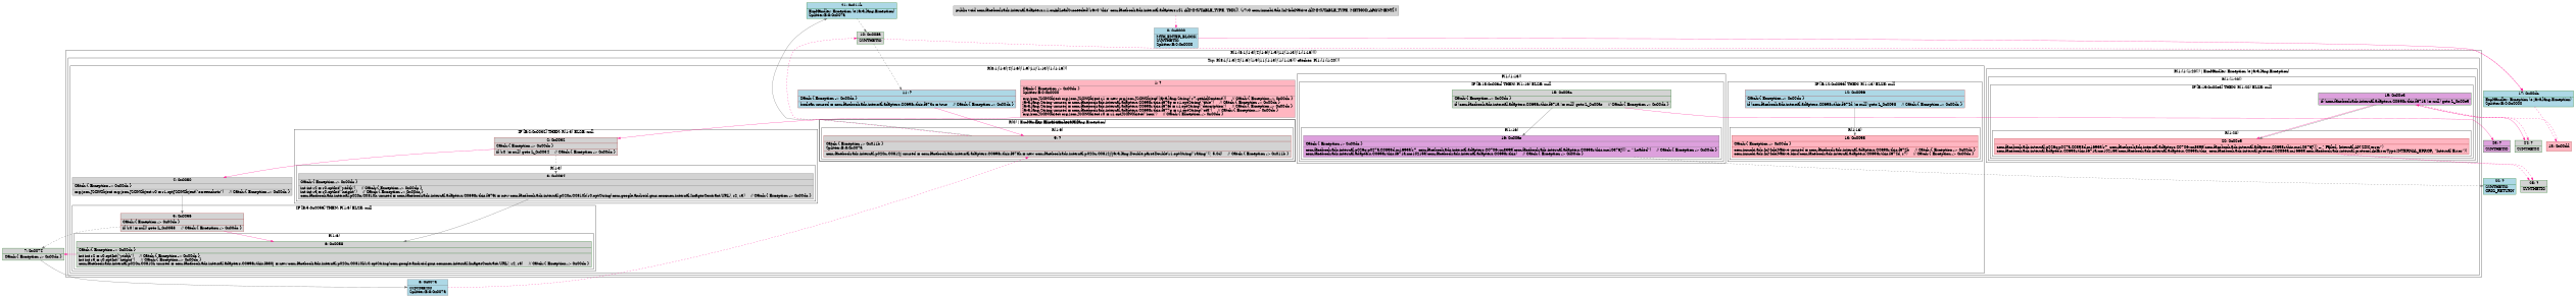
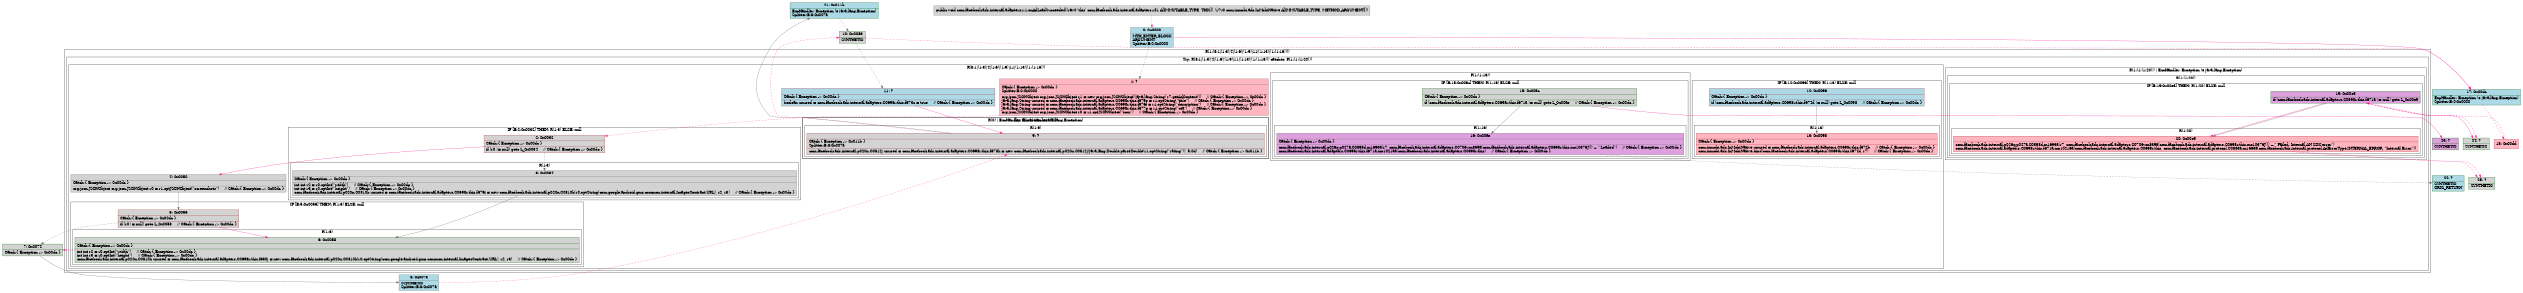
  digraph {
    node [color=darkgreen fillcolor=lightgrey shape=record style=filled]
    edge [color=deeppink style=solid]
    n1 [color=gray40 label="{3\:\ 0x0034|Catch:\{ Exception \-\> 0x00dc \}\l|int int r2 = r0.optInt(\"width\")     \/\/ Catch:\{ Exception \-\> 0x00dc \}\lint int r3 = r0.optInt(\"height\")     \/\/ Catch:\{ Exception \-\> 0x00dc \}\lcom.facebook.ads.internal.p020n.C0810h unused = com.facebook.ads.internal.adapters.C0698r.this.f679i = new com.facebook.ads.internal.p020n.C0810h(r0.optString(com.google.android.gms.common.internal.ImagesContract.URL), r2, r3)     \/\/ Catch:\{ Exception \-\> 0x00dc \}\l}"]
    n2 [color=brown label="{2\:\ 0x0032|Catch:\{ Exception \-\> 0x00dc \}\l|if (r0 != null) goto L_0x0034     \/\/ Catch:\{ Exception \-\> 0x00dc \}\l}"]
    n3 [label="{6\:\ 0x0058|Catch:\{ Exception \-\> 0x00dc \}\l|int int r2 = r0.optInt(\"width\")     \/\/ Catch:\{ Exception \-\> 0x00dc \}\lint int r3 = r0.optInt(\"height\")     \/\/ Catch:\{ Exception \-\> 0x00dc \}\lcom.facebook.ads.internal.p020n.C0810h unused = com.facebook.ads.internal.adapters.C0698r.this.f680j = new com.facebook.ads.internal.p020n.C0810h(r0.optString(com.google.android.gms.common.internal.ImagesContract.URL), r2, r3)     \/\/ Catch:\{ Exception \-\> 0x00dc \}\l}"]
    n4 [color=brown label="{5\:\ 0x0056|Catch:\{ Exception \-\> 0x00dc \}\l|if (r0 != null) goto L_0x0058     \/\/ Catch:\{ Exception \-\> 0x00dc \}\l}"]
    n5 [color=brown label="{9\:\ ?|Catch:\{ Exception \-\> 0x011b \}\lSplitter:B:8:0x007a\l|com.facebook.ads.internal.p020n.C0812j unused = com.facebook.ads.internal.adapters.C0698r.this.f678h = new com.facebook.ads.internal.p020n.C0812j(java.lang.Double.parseDouble(r1.optString(\"rating\")), 5.0d)     \/\/ Catch:\{ Exception \-\> 0x011b \}\l}"]
    n6 [color=brown fillcolor=lightpink label="{13\:\ 0x0098|Catch:\{ Exception \-\> 0x00dc \}\l|com.inmobi.ads.InMobiNative unused = com.facebook.ads.internal.adapters.C0698r.this.f672b     \/\/ Catch:\{ Exception \-\> 0x00dc \}\lcom.inmobi.ads.InMobiNative.bind(com.facebook.ads.internal.adapters.C0698r.this.f674d, r7)     \/\/ Catch:\{ Exception \-\> 0x00dc \}\l}"]
    n7 [color=brown fillcolor=lightblue label="{12\:\ 0x0096|Catch:\{ Exception \-\> 0x00dc \}\l|if (com.facebook.ads.internal.adapters.C0698r.this.f674d != null) goto L_0x0098     \/\/ Catch:\{ Exception \-\> 0x00dc \}\l}"]
    n8 [color=gray40 fillcolor=plum label="{16\:\ 0x00ae|Catch:\{ Exception \-\> 0x00dc \}\l|com.facebook.ads.internal.p026q.p027a.C0898d.m1693a(r7, com.facebook.ads.internal.adapters.C0703v.m839a(com.facebook.ads.internal.adapters.C0698r.this.mo10376J()) + \" Loaded\")     \/\/ Catch:\{ Exception \-\> 0x00dc \}\lcom.facebook.ads.internal.adapters.C0698r.this.f671a.mo10215a(com.facebook.ads.internal.adapters.C0698r.this)     \/\/ Catch:\{ Exception \-\> 0x00dc \}\l}"]
    n9 [label="{15\:\ 0x00ac|Catch:\{ Exception \-\> 0x00dc \}\l|if (com.facebook.ads.internal.adapters.C0698r.this.f671a != null) goto L_0x00ae     \/\/ Catch:\{ Exception \-\> 0x00dc \}\l}"]
    n10 [color=gray40 fillcolor=lightpink label="{1\:\ ?|Catch:\{ Exception \-\> 0x00dc \}\lSplitter:B:0:0x0000\l|org.json.JSONObject org.json.JSONObject r1 = new org.json.JSONObject((java.lang.String) r7.getAdContent())     \/\/ Catch:\{ Exception \-\> 0x00dc \}\ljava.lang.String unused = com.facebook.ads.internal.adapters.C0698r.this.f675e = r1.optString(\"title\")     \/\/ Catch:\{ Exception \-\> 0x00dc \}\ljava.lang.String unused = com.facebook.ads.internal.adapters.C0698r.this.f676f = r1.optString(\"description\")     \/\/ Catch:\{ Exception \-\> 0x00dc \}\ljava.lang.String unused = com.facebook.ads.internal.adapters.C0698r.this.f677g = r1.optString(\"cta\")     \/\/ Catch:\{ Exception \-\> 0x00dc \}\lorg.json.JSONObject org.json.JSONObject r0 = r1.optJSONObject(\"icon\")     \/\/ Catch:\{ Exception \-\> 0x00dc \}\l}"]
    n11 [color=gray40 label="{4\:\ 0x0050|Catch:\{ Exception \-\> 0x00dc \}\l|org.json.JSONObject org.json.JSONObject r0 = r1.optJSONObject(\"screenshots\")     \/\/ Catch:\{ Exception \-\> 0x00dc \}\l}"]
    n12 [color=brown fillcolor=lightblue label="{11\:\ ?|Catch:\{ Exception \-\> 0x00dc \}\l|boolean unused = com.facebook.ads.internal.adapters.C0698r.this.f673c = true     \/\/ Catch:\{ Exception \-\> 0x00dc \}\l}"]
    n13 [color=brown fillcolor=lightpink label="{20\:\ 0x00e5|com.facebook.ads.internal.p026q.p027a.C0898d.m1693a(r7, com.facebook.ads.internal.adapters.C0703v.m839a(com.facebook.ads.internal.adapters.C0698r.this.mo10376J()) + \" Failed. Internal AN SDK error\")\lcom.facebook.ads.internal.adapters.C0698r.this.f671a.mo10216a(com.facebook.ads.internal.adapters.C0698r.this, com.facebook.ads.internal.protocol.C0883a.m1663a(com.facebook.ads.internal.protocol.AdErrorType.INTERNAL_ERROR, \"Internal Error\"))\l}"]
    n14 [fillcolor=plum label="{19\:\ 0x00e3|if (com.facebook.ads.internal.adapters.C0698r.this.f671a != null) goto L_0x00e5\l}"]
    n15 [label="{7\:\ 0x0074|Catch:\{ Exception \-\> 0x00dc \}\l}"]
    n16 [label="{10\:\ 0x008a|SYNTHETIC\l}"]
    n17 [fillcolor=lightblue label="{21\:\ 0x011b|ExcHandler: Exception (e java.lang.Exception)\lSplitter:B:8:0x007a\l}"]
    n18 [fillcolor=lightblue label="{22\:\ ?|SYNTHETIC\lORIG_RETURN\l}"]
    n19 [fillcolor=plum label="{23\:\ ?|SYNTHETIC\l}"]
    n20 [label="{25\:\ ?|SYNTHETIC\l}"]
    n21 [label="{24\:\ ?|SYNTHETIC\l}"]
    n22 [color=gray40 fillcolor=lightblue label="{8\:\ 0x007a|SYNTHETIC\lSplitter:B:8:0x007a\l}"]
    n23 [fillcolor=lightblue label="{17\:\ 0x00dc|ExcHandler: Exception (e java.lang.Exception)\lSplitter:B:0:0x0000\l}"]
-   n24 [color=gray40 fillcolor=lightblue label="{0\:\ 0x0000|MTH_ENTER_BLOCK\lSYNTHETIC\lSplitter:B:0:0x0000\l}"]
+   n24 [color=gray40 fillcolor=lightblue label="{0\:\ 0x0000|MTH_ENTER_BLOCK\lARGUMENT\lSplitter:B:0:0x0000\l}"]
    n25 [color=brown fillcolor=lightpink label="{18\:\ 0x00dd}"]
    n26 [color=gray40 label="{public void com.facebook.ads.internal.adapters.r.1.onAdLoadSucceeded((r6v0 'this' com.facebook.ads.internal.adapters.r$1 A[IMMUTABLE_TYPE, THIS]), (r7v0 com.inmobi.ads.InMobiNative A[IMMUTABLE_TYPE, METHOD_ARGUMENT])) }"]
    subgraph cluster_1 {
      label="R(1:(8:1|(1:3)|4|(1:6)|(1:9)|11|(1:13)|(1:(1:16))))"
      subgraph cluster_2 {
        label="Try: R(8:1|(1:3)|4|(1:6)|(1:9)|11|(1:13)|(1:(1:16))) catches: R(1:(1:(1:20)))"
        subgraph cluster_3 {
          label="R(8:1|(1:3)|4|(1:6)|(1:9)|11|(1:13)|(1:(1:16)))"
          n10
          n11
          n12
          subgraph cluster_4 {
            label="IF [B:2:0x0032] THEN: R(1:3) ELSE: null"
            n2
            subgraph cluster_5 {
              label="R(1:3)"
              n1
            }
          }
          subgraph cluster_6 {
            label="IF [B:5:0x0056] THEN: R(1:6) ELSE: null"
            n4
            subgraph cluster_7 {
              label="R(1:6)"
              n3
            }
          }
          subgraph cluster_8 {
            label="Try: R(1:9) catches: R(0)"
            subgraph cluster_9 {
              label="R(1:9)"
              n5
            }
            subgraph cluster_10 {
              label="R(0) | ExcHandler: Exception (e java.lang.Exception)\l"
            }
          }
          subgraph cluster_11 {
            label="IF [B:12:0x0096] THEN: R(1:13) ELSE: null"
            n7
            subgraph cluster_12 {
              label="R(1:13)"
              n6
            }
          }
          subgraph cluster_13 {
            label="R(1:(1:16))"
            subgraph cluster_14 {
              label="IF [B:15:0x00ac] THEN: R(1:16) ELSE: null"
              n9
              subgraph cluster_15 {
                label="R(1:16)"
                n8
              }
            }
          }
        }
        subgraph cluster_16 {
          label="R(1:(1:(1:20))) | ExcHandler: Exception (e java.lang.Exception)\l"
          subgraph cluster_17 {
            label="R(1:(1:20))"
            subgraph cluster_18 {
              label="IF [B:19:0x00e3] THEN: R(1:20) ELSE: null"
              n14
              subgraph cluster_19 {
                label="R(1:20)"
                n13
              }
            }
          }
        }
      }
    }
    subgraph cluster_20 {
      label="R(1:(1:(1:20))) | ExcHandler: Exception (e java.lang.Exception)\l"
      subgraph cluster_21 {
        label="R(1:(1:20))"
        subgraph cluster_22 {
          label="IF [B:19:0x00e3] THEN: R(1:20) ELSE: null"
          subgraph cluster_23 {
            label="R(1:20)"
          }
        }
      }
    }
    subgraph cluster_24 {
      label="R(0) | ExcHandler: Exception (e java.lang.Exception)\l"
    }
    n1 -> n3 [color=gray40]
    n2 -> n1 [color=gray40 style=dashed]
    n2 -> n11
    n3 -> n15
    n4 -> n3
    n4 -> n15 [color=gray40 style=dashed]
    n5 -> n16 [style=dashed]
    n5 -> n17 [color=gray40]
    n7 -> n6 [color=gray40]
    n8 -> n18 [color=gray40 style=dashed]
    n9 -> n8 [color=gray40]
    n9 -> n19
-   n10 -> n2
+   n10 -> n2 [style=dashed]
    n11 -> n4 [color=gray40]
    n12 -> n5
    n13 -> n20 [style=dashed]
    n13 -> n20 [style=dashed]
    n14 -> n13
    n14 -> n13 [color=gray40]
    n14 -> n21
    n14 -> n21 [style=dashed]
    n15 -> n22 [color=gray40]
    n16 -> n12 [color=gray40 style=dashed]
    n16 -> n23 [style=dashed]
    n17 -> n16 [color=gray40 style=dashed]
    n22 -> n5 [style=dashed]
    n23 -> n25 [style=dashed]
+   n24 -> n10 [color=gray40 style=dashed]
    n24 -> n23
    n25 -> n14 [style=dashed]
    n26 -> n24 [style=dashed]
  }
